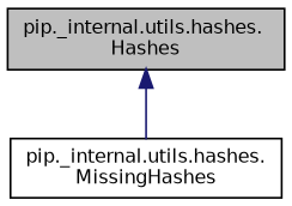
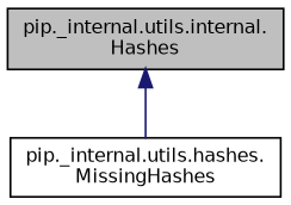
  digraph {
    node [color=black fontname=Helvetica fontsize=10 shape=record style=filled]
-   n1 [fillcolor=grey75 fontcolor=black height=0.2 label="pip._internal.utils.hashes.\lHashes" width=0.4]
+   n1 [fillcolor=grey75 fontcolor=black height=0.2 label="pip._internal.utils.internal.\lHashes" width=0.4]
    n2 [fillcolor=white height=0.2 label="pip._internal.utils.hashes.\lMissingHashes" width=0.4]
    n1 -> n2 [color=midnightblue dir=back fontname=Helvetica fontsize=10 labelfontname=Helvetica labelfontsize=10 style=solid]
  }
